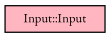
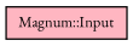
  digraph {
    rankdir=TB
    fontname="EB Garamond"
-   n1 [color=black fillcolor=lightpink fontname="EB Garamond" fontsize=10 height=0.2 label="Input::Input" shape=record style=filled width=0.4]
+   n1 [color=black fillcolor=lightpink fontname="EB Garamond" fontsize=10 height=0.2 label="Magnum::Input" shape=record style=filled width=0.4]
  }
